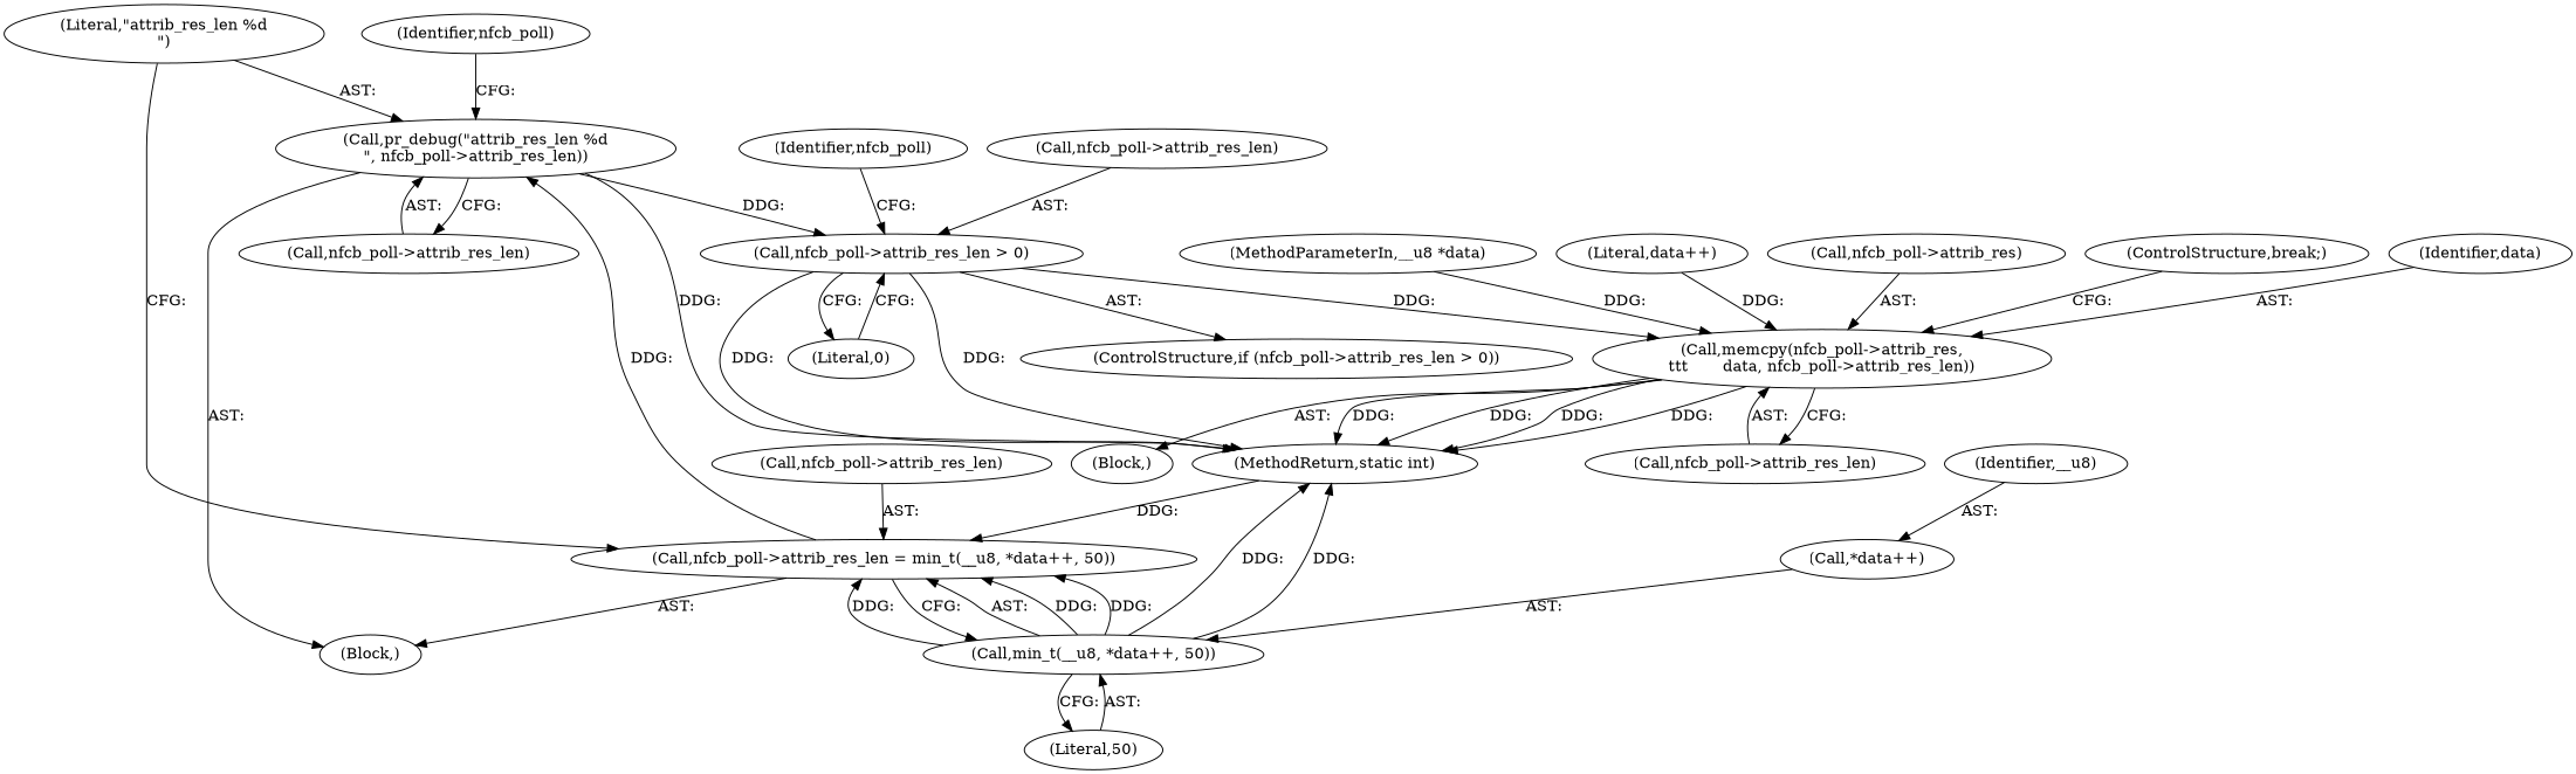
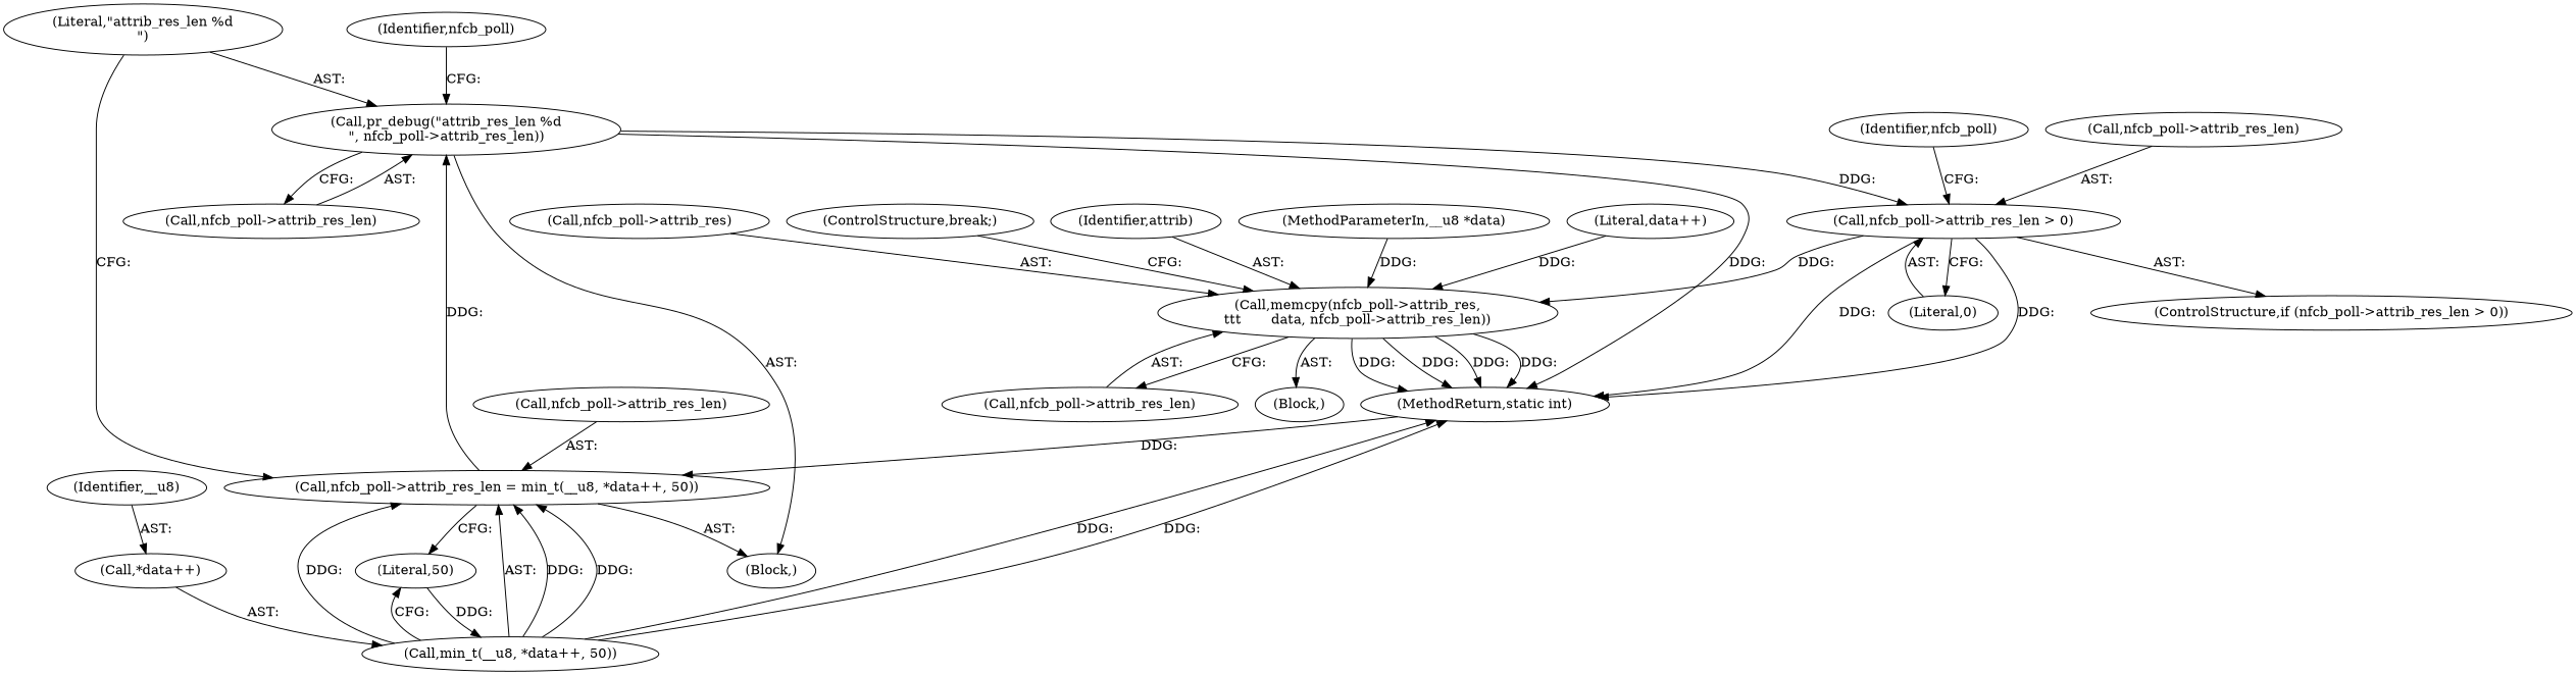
  digraph {
    n1 [label="(Call,pr_debug(\"attrib_res_len %d\n\", nfcb_poll->attrib_res_len))"]
    n2 [label="(Call,nfcb_poll->attrib_res_len > 0)"]
    n3 [label="(MethodReturn,static int)"]
    n4 [label="(Block,)"]
    n5 [label="(Call,nfcb_poll->attrib_res_len)"]
    n6 [label="(Call,memcpy(nfcb_poll->attrib_res,\n\t\t\t       data, nfcb_poll->attrib_res_len))"]
    n7 [label="(ControlStructure,if (nfcb_poll->attrib_res_len > 0))"]
    n8 [label="(Literal,0)"]
    n9 [label="(Call,nfcb_poll->attrib_res_len = min_t(__u8, *data++, 50))"]
    n10 [label="(Call,min_t(__u8, *data++, 50))"]
    n11 [label="(Literal,50)"]
    n12 [label="(Call,nfcb_poll->attrib_res_len)"]
    n13 [label="(Block,)"]
    n14 [label="(Identifier,nfcb_poll)"]
-   n15 [label="(Identifier,data)"]
+   n15 [label="(Identifier,attrib)"]
    n16 [label="(Identifier,nfcb_poll)"]
    n17 [label="(Literal,\"attrib_res_len %d\n\")"]
    n18 [label="(Call,nfcb_poll->attrib_res_len)"]
    n19 [label="(MethodParameterIn,__u8 *data)"]
    n20 [label="(Literal,data++)"]
    n21 [label="(Call,nfcb_poll->attrib_res_len)"]
    n22 [label="(Call,nfcb_poll->attrib_res)"]
    n23 [label="(Identifier,__u8)"]
    n24 [label="(Call,*data++)"]
    n25 [label="(ControlStructure,break;)"]
    n1 -> n2 [label="DDG: "]
    n1 -> n3 [label="DDG: "]
    n1 -> n4 [label="AST: "]
    n1 -> n5 [label="CFG: "]
    n2 -> n3 [label="DDG: "]
    n2 -> n3 [label="DDG: "]
    n2 -> n6 [label="DDG: "]
    n2 -> n7 [label="AST: "]
    n2 -> n8 [label="CFG: "]
    n3 -> n9 [label="DDG: "]
    n5 -> n1 [label="AST: "]
    n6 -> n3 [label="DDG: "]
    n6 -> n3 [label="DDG: "]
    n6 -> n3 [label="DDG: "]
    n6 -> n3 [label="DDG: "]
    n6 -> n12 [label="CFG: "]
    n6 -> n13 [label="AST: "]
-   n8 -> n2 [label="CFG: "]
+   n8 -> n2 [label="AST: "]
    n9 -> n1 [label="DDG: "]
    n9 -> n4 [label="AST: "]
-   n9 -> n10 [label="CFG: "]
+   n9 -> n11 [label="CFG: "]
    n10 -> n3 [label="DDG: "]
    n10 -> n3 [label="DDG: "]
    n10 -> n9 [label="AST: "]
    n10 -> n9 [label="DDG: "]
    n10 -> n9 [label="DDG: "]
    n10 -> n9 [label="DDG: "]
    n10 -> n11 [label="CFG: "]
-   n11 -> n10 [label="AST: "]
+   n11 -> n10 [label="DDG: "]
    n12 -> n6 [label="AST: "]
    n14 -> n2 [label="CFG: "]
    n15 -> n6 [label="AST: "]
    n16 -> n1 [label="CFG: "]
    n17 -> n1 [label="AST: "]
    n17 -> n9 [label="CFG: "]
    n18 -> n2 [label="AST: "]
    n19 -> n6 [label="DDG: "]
    n20 -> n6 [label="DDG: "]
    n21 -> n9 [label="AST: "]
    n22 -> n6 [label="AST: "]
    n23 -> n24 [label="AST: "]
    n24 -> n10 [label="AST: "]
    n25 -> n6 [label="CFG: "]
  }
